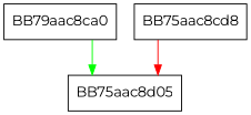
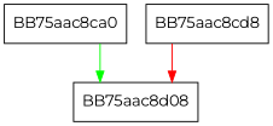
  digraph {
    fontname=Montserrat
    splines=ortho
    node [fontname=Montserrat shape=box]
    edge [fontname=Montserrat]
-   BB75aac8ca0 [label=BB79aac8ca0]
-   BB75aac8d08 [label=BB75aac8d05]
+   BB75aac8ca0
+   BB75aac8d08
    BB75aac8cd8
    BB75aac8ca0 -> BB75aac8d08 [color=green]
    BB75aac8cd8 -> BB75aac8d08 [color=red]
  }
